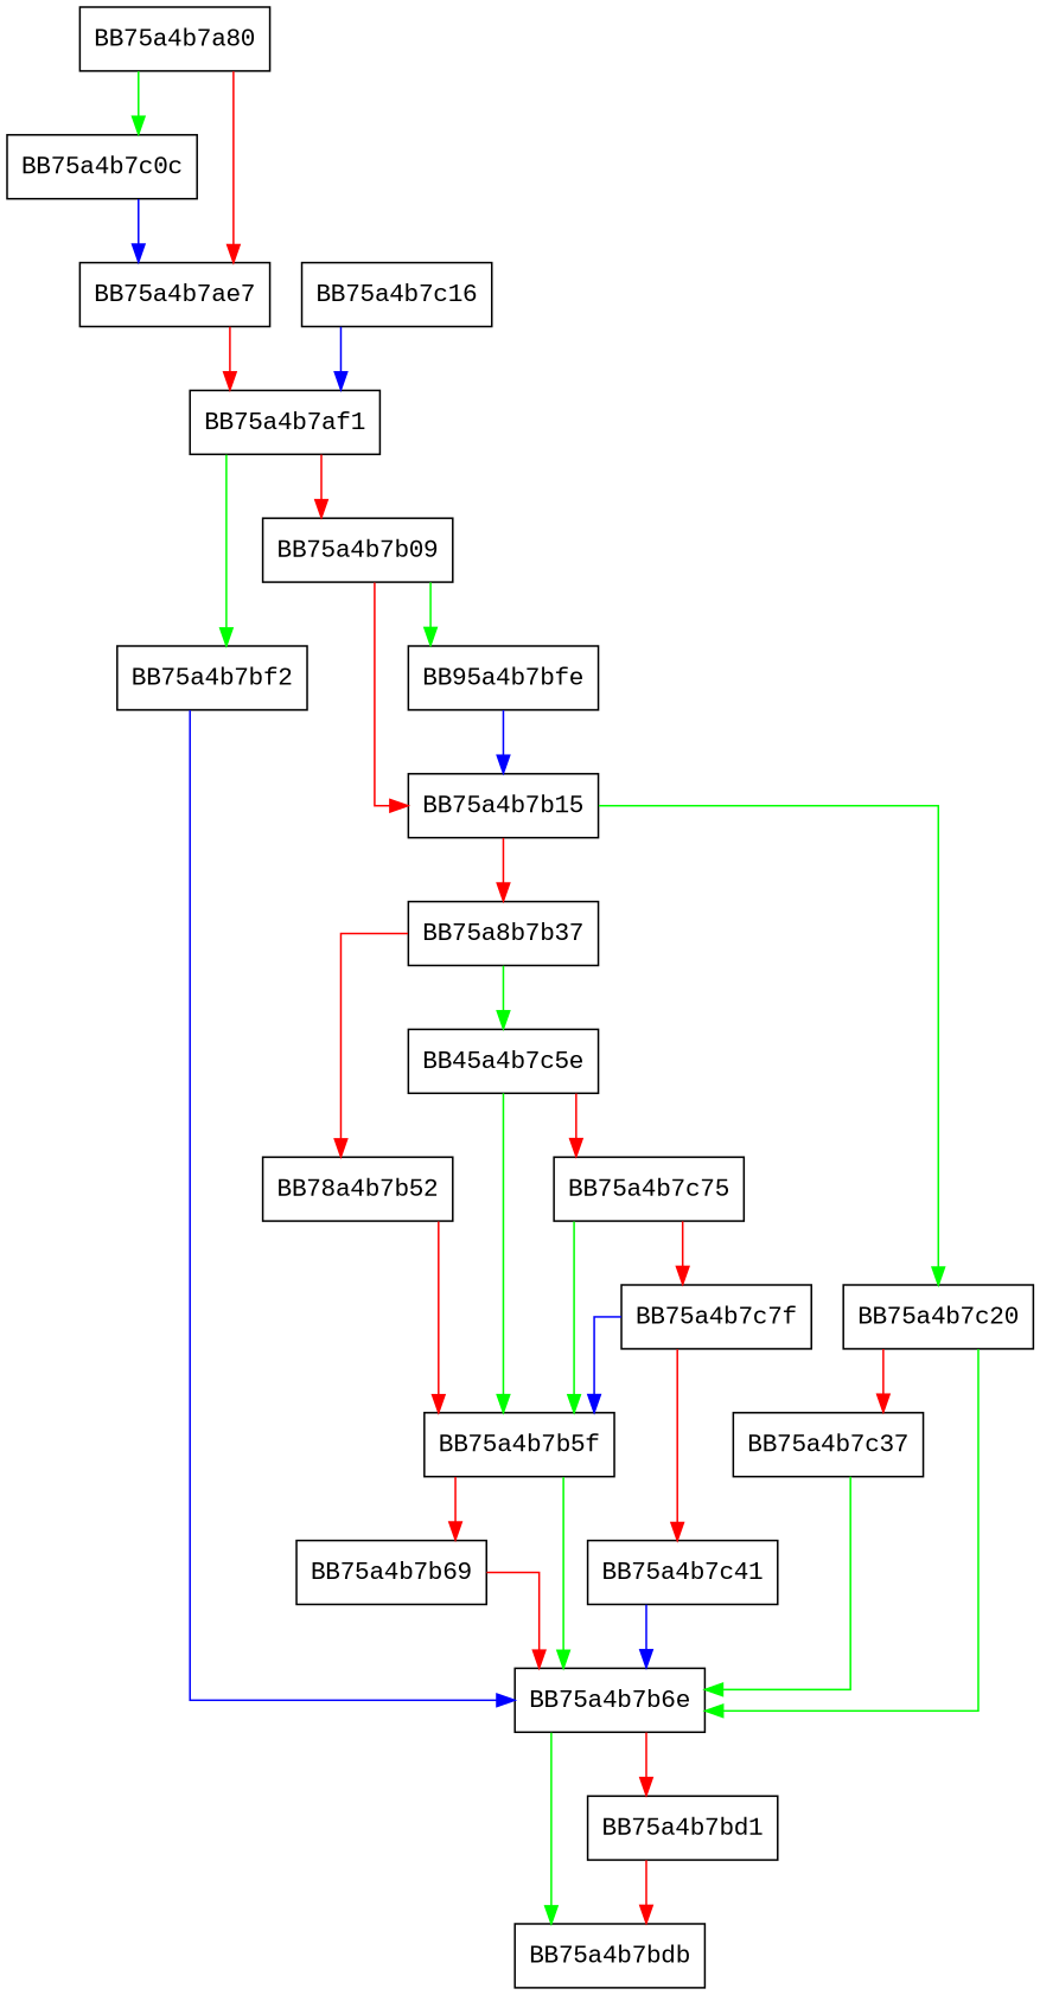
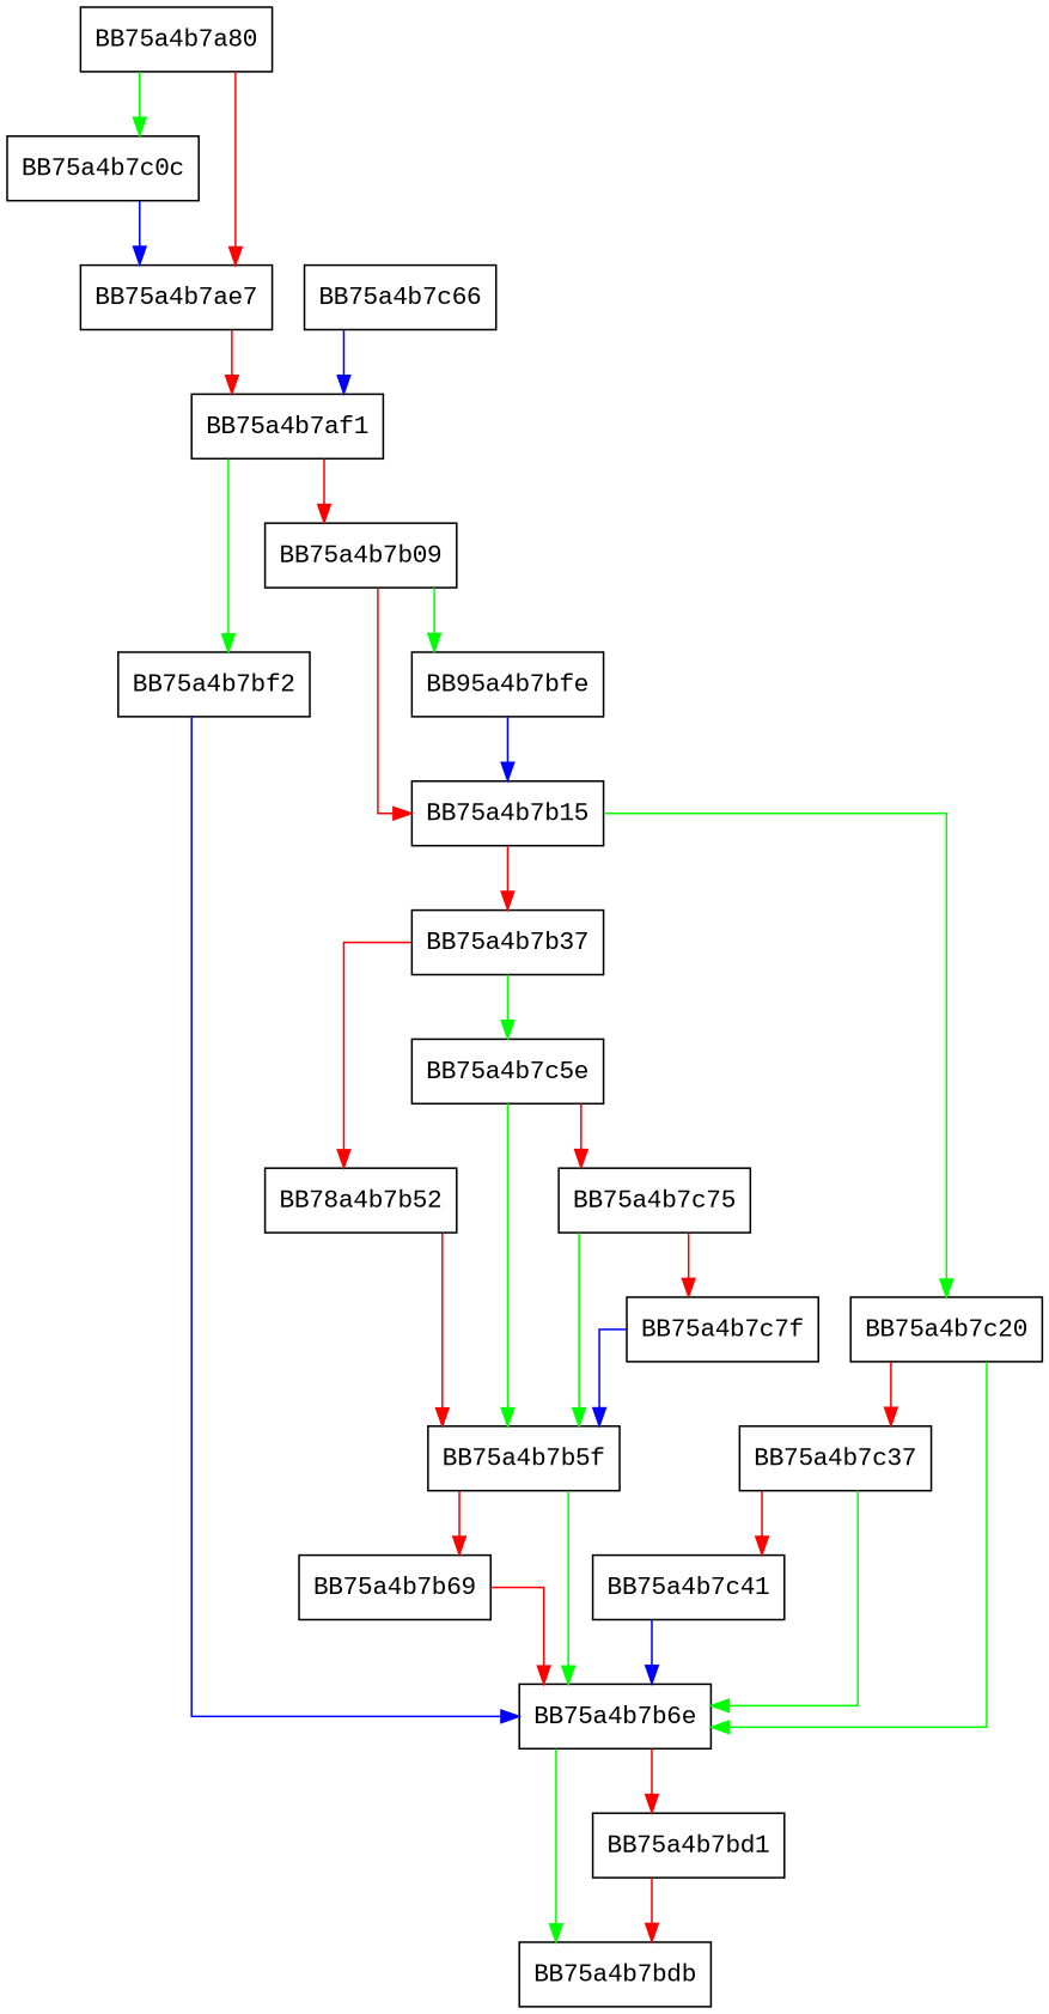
  digraph {
    fontname="Liberation Mono"
    splines=ortho
    node [fontname="Liberation Mono" shape=box]
    edge [color=red fontname="Liberation Mono"]
    BB75a4b7a80
    BB75a4b7c0c
    BB75a4b7ae7
    BB75a4b7af1
-   BB75a4b7c16
+   BB75a4b7c16 [label=BB75a4b7c66]
    BB75a4b7bf2
    BB75a4b7b09
    BB75a4b7b6e
    n9 [label=BB95a4b7bfe]
    BB75a4b7b15
    BB75a4b7bdb
    BB75a4b7bd1
    BB75a4b7c20
-   BB75a4b7b37 [label=BB75a8b7b37]
+   BB75a4b7b37
    BB75a4b7c37
-   BB75a4b7c5e [label=BB45a4b7c5e]
+   BB75a4b7c5e
    n17 [label=BB78a4b7b52]
    BB75a4b7c41
    BB75a4b7b5f
    BB75a4b7c75
    BB75a4b7b69
    BB75a4b7c7f
    BB75a4b7a80 -> BB75a4b7c0c [color=green]
    BB75a4b7a80 -> BB75a4b7ae7
    BB75a4b7c0c -> BB75a4b7ae7 [color=blue]
    BB75a4b7ae7 -> BB75a4b7af1
    BB75a4b7af1 -> BB75a4b7bf2 [color=green]
    BB75a4b7af1 -> BB75a4b7b09
    BB75a4b7c16 -> BB75a4b7af1 [color=blue]
    BB75a4b7bf2 -> BB75a4b7b6e [color=blue]
    BB75a4b7b09 -> n9 [color=green]
    BB75a4b7b09 -> BB75a4b7b15
    BB75a4b7b6e -> BB75a4b7bdb [color=green]
    BB75a4b7b6e -> BB75a4b7bd1
    n9 -> BB75a4b7b15 [color=blue]
    BB75a4b7b15 -> BB75a4b7c20 [color=green]
    BB75a4b7b15 -> BB75a4b7b37
    BB75a4b7bd1 -> BB75a4b7bdb
    BB75a4b7c20 -> BB75a4b7b6e [color=green]
    BB75a4b7c20 -> BB75a4b7c37
    BB75a4b7b37 -> BB75a4b7c5e [color=green]
    BB75a4b7b37 -> n17
    BB75a4b7c37 -> BB75a4b7b6e [color=green]
-   BB75a4b7c7f -> BB75a4b7c41
+   BB75a4b7c37 -> BB75a4b7c41
    BB75a4b7c5e -> BB75a4b7b5f [color=green]
    BB75a4b7c5e -> BB75a4b7c75
    n17 -> BB75a4b7b5f
    BB75a4b7c41 -> BB75a4b7b6e [color=blue]
    BB75a4b7b5f -> BB75a4b7b6e [color=green]
    BB75a4b7b5f -> BB75a4b7b69
    BB75a4b7c75 -> BB75a4b7b5f [color=green]
    BB75a4b7c75 -> BB75a4b7c7f
    BB75a4b7b69 -> BB75a4b7b6e
    BB75a4b7c7f -> BB75a4b7b5f [color=blue]
  }
